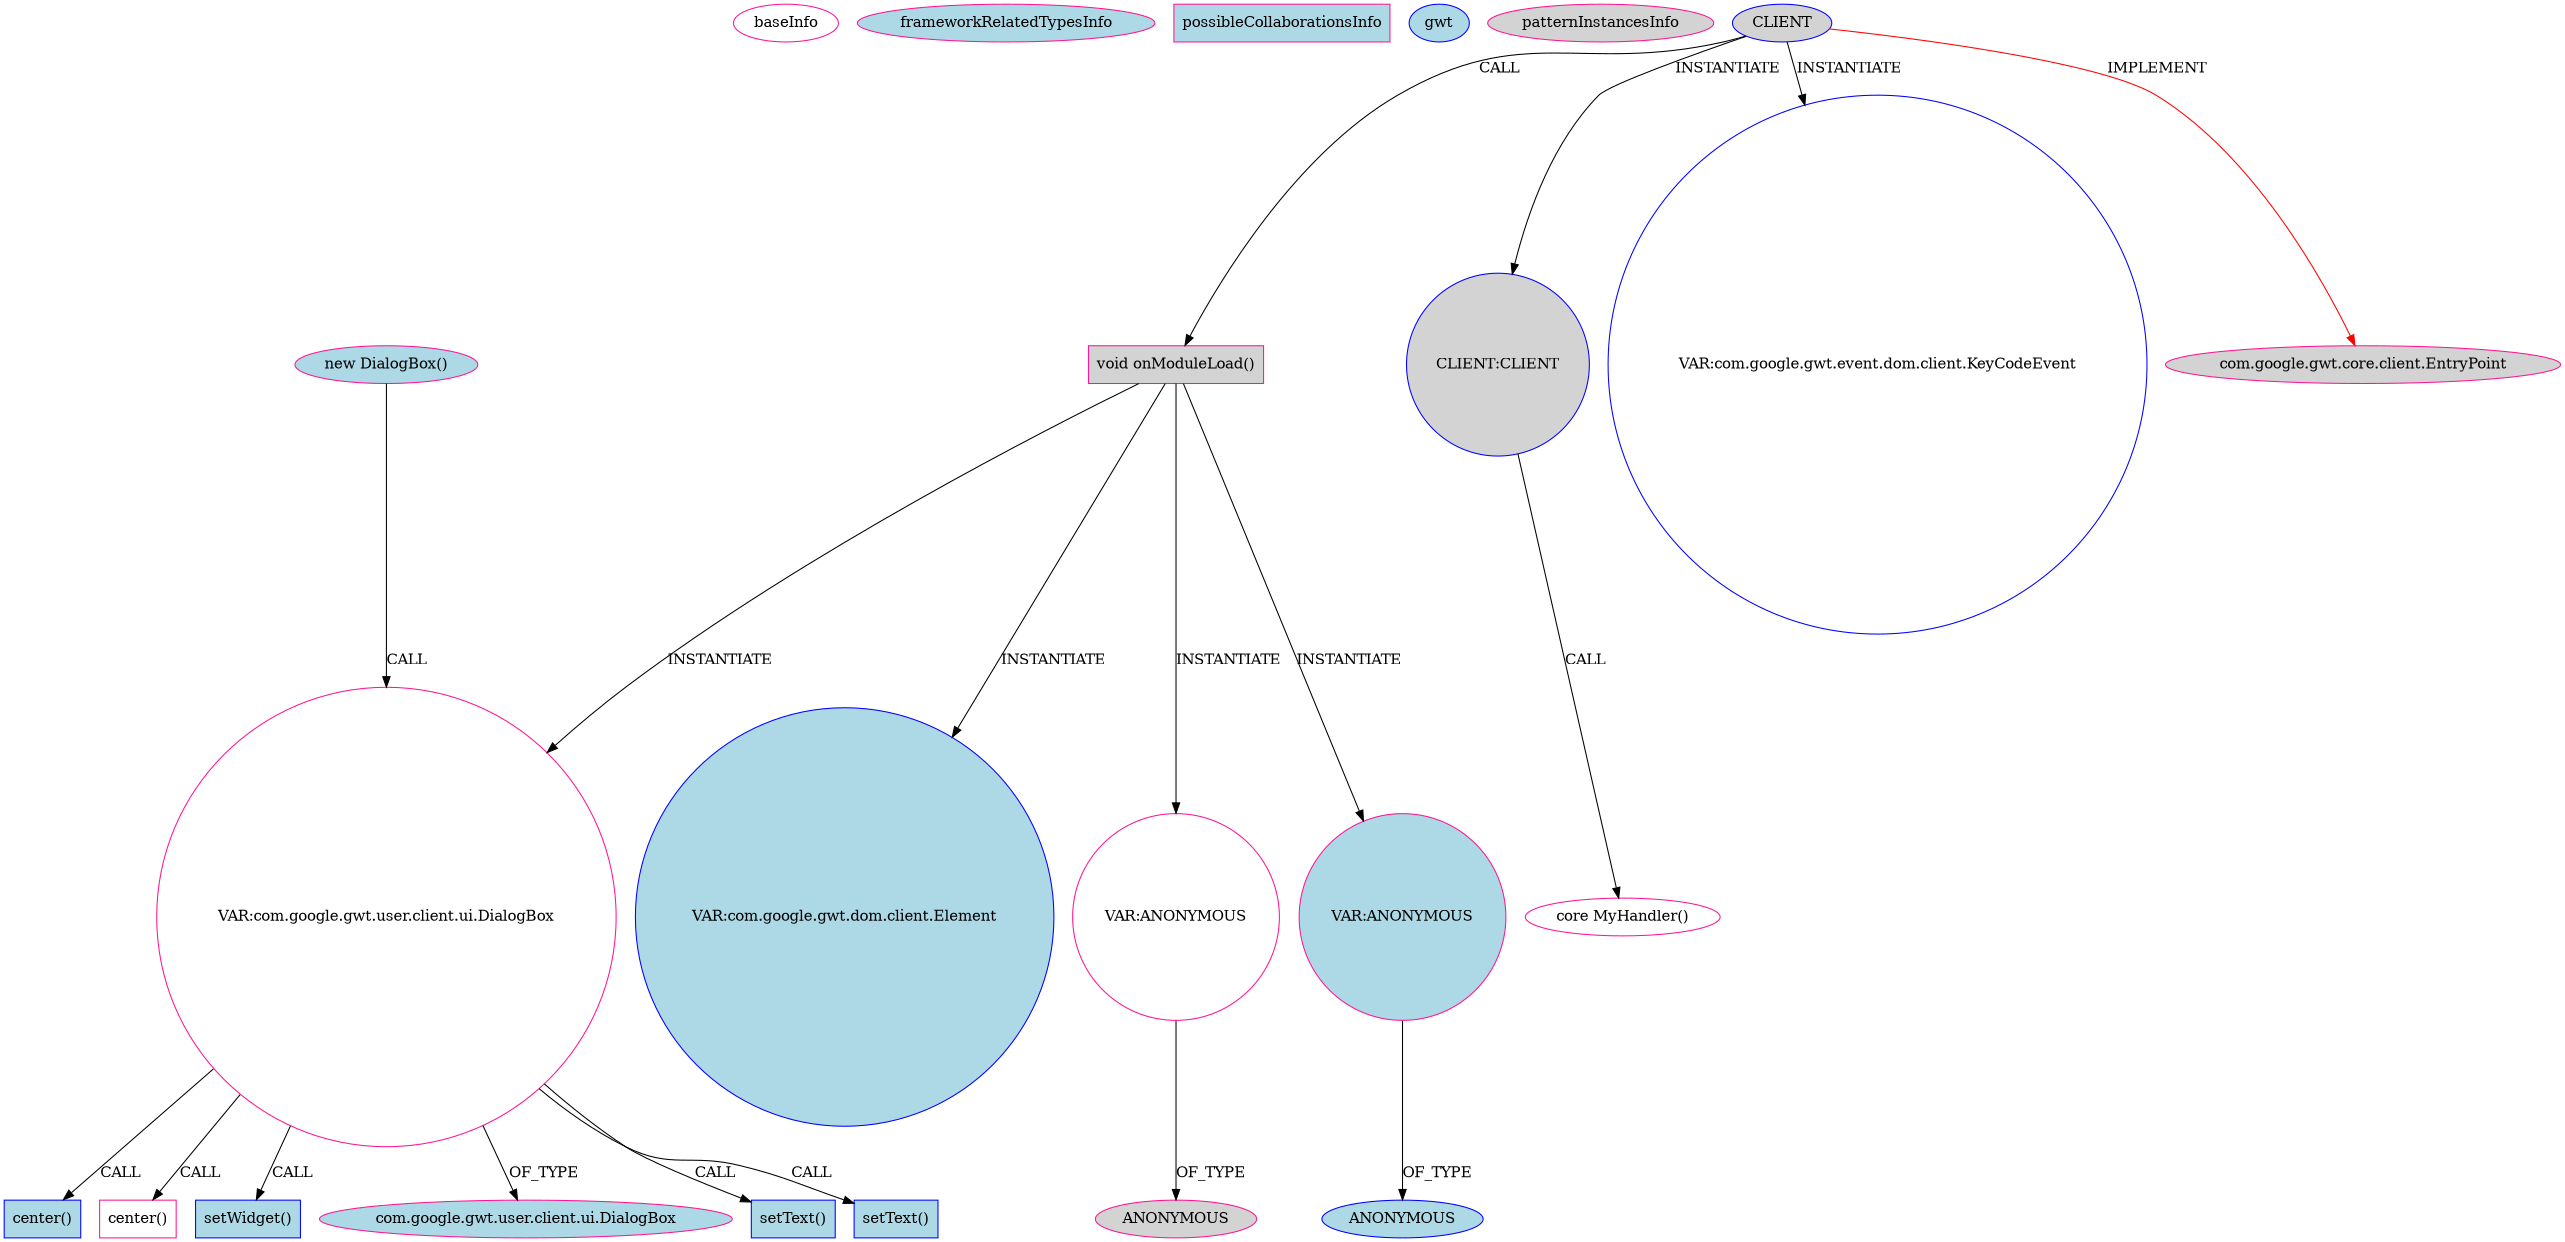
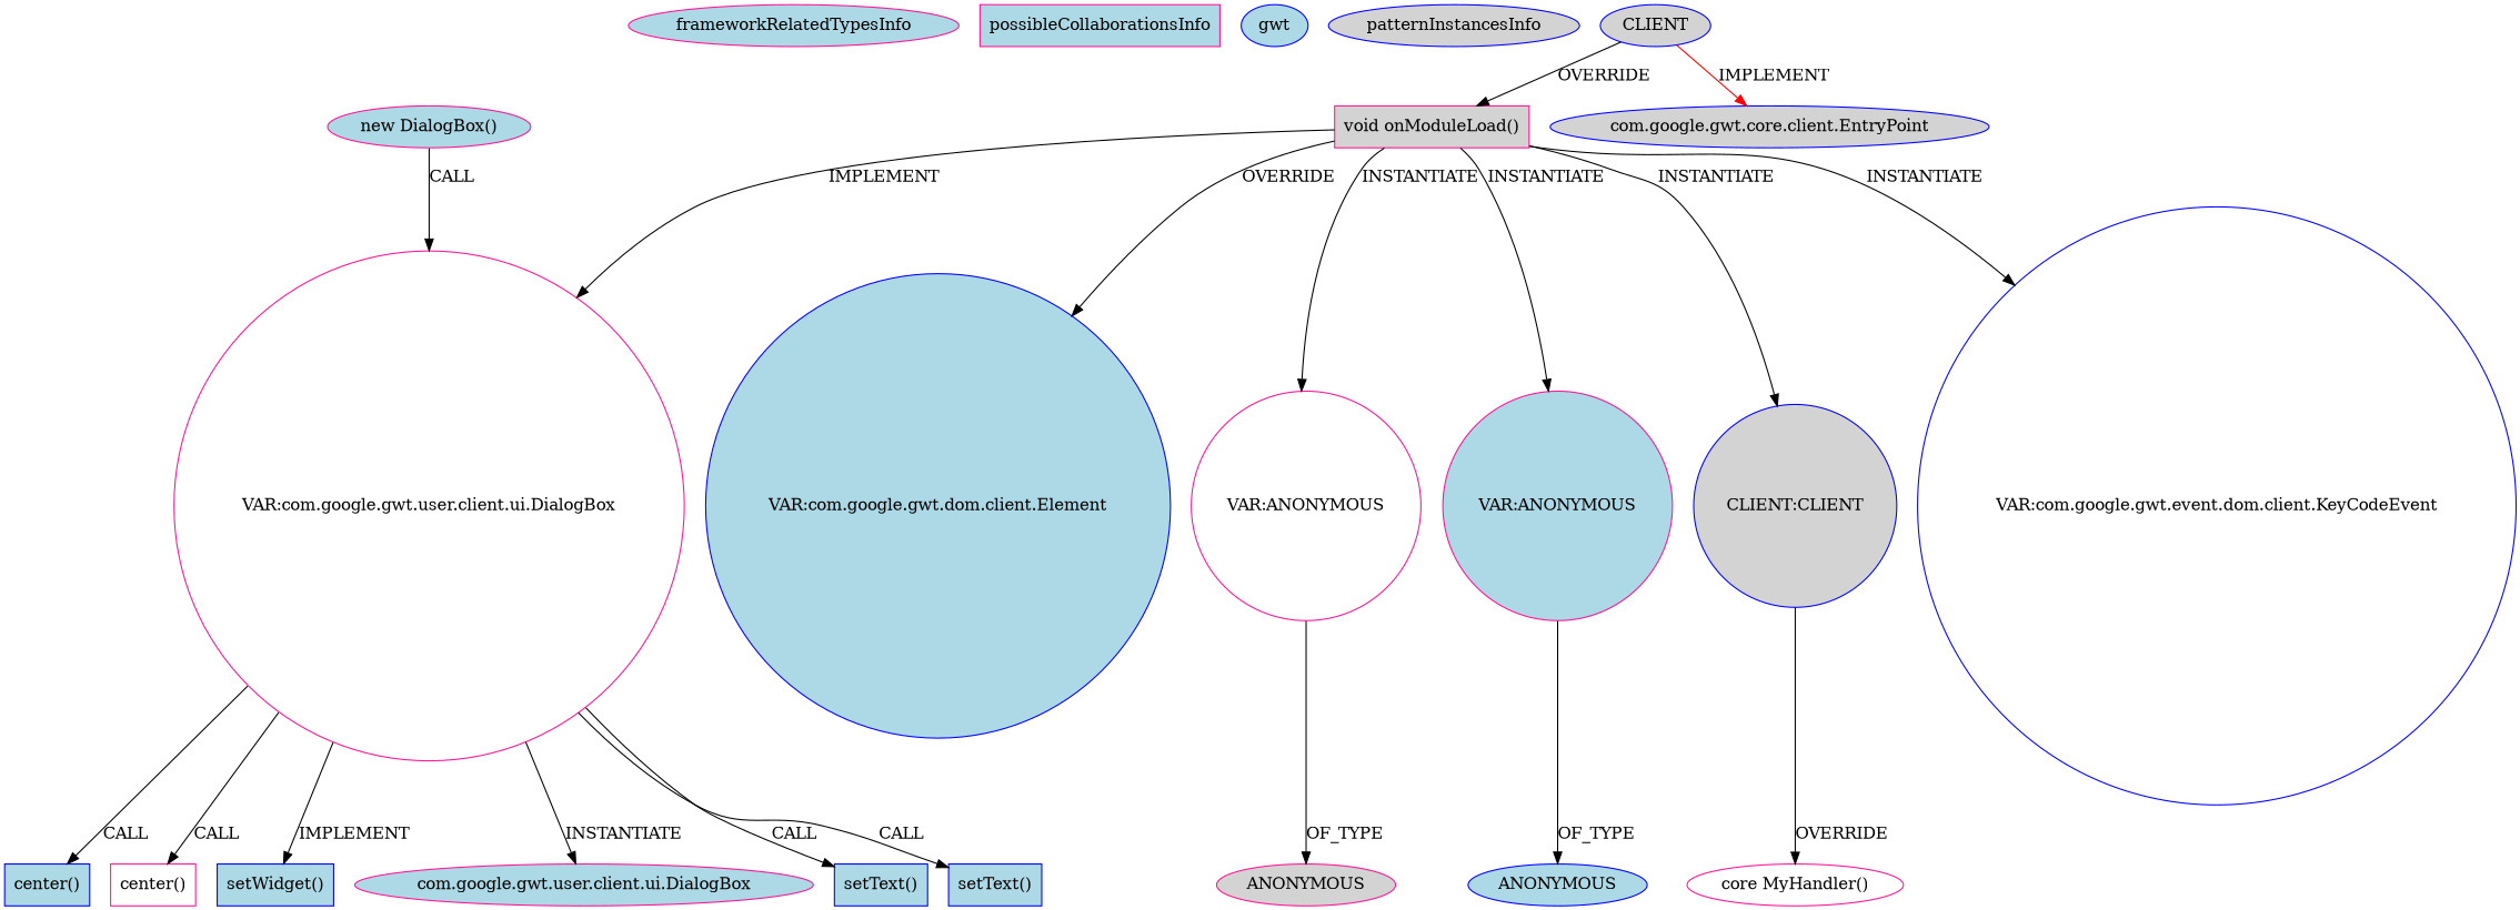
  digraph {
    node [color=deeppink fillcolor=lightblue style=filled isFrameworkType=false vertexType=VARIABLE_EXPRESION]
-   baseInfo [category=pattern fillcolor=white graphId=624 isAnonymous=false possibleRelation=false isFrameworkType="" vertexType=""]
    frameworkRelatedTypesInfo [0="com.google.gwt.core.client.EntryPoint" isFrameworkType="" vertexType=""]
    possibleCollaborationsInfo [shape=box isFrameworkType="" vertexType=""]
    n4 [color=blue frequency=12.0 label=gwt patternRootClient=0 isFrameworkType="" vertexType=""]
-   patternInstancesInfo [0="xinl-feedlosophor~/xinl-feedlosophor/feedlosophor-master/Feedlosophor/src/feedlosophor/client/Feedlosophor.java~Feedlosophor~4708" 1="lferna-Padel~/lferna-Padel/Padel-master/src/padel/client/Padel.java~Padel~3621" 10="ph73nt-fuzzy-archer~/ph73nt-fuzzy-archer/fuzzy-archer-master/src/couk/fishlegs/nucmedone/client/NucMedOne.java~NucMedOne~4289" 11="hershal-supertictactoe~/hershal-supertictactoe/supertictactoe-master/src/com/supertictactoe/supertictactoe/client/SuperTicTacToe.java~SuperTicTacToe~1407" 2="AquaWolf-frontier-manager~/AquaWolf-frontier-manager/frontier-manager-master/Frontier Manager Server/src/de/waldmeisterundfreunde/frontiermanger/client/Frontier_Manager.java~Frontier_Manager~20" 3="chap19150-SeptaSquared~/chap19150-SeptaSquared/SeptaSquared-master/SeptaSquare/src/com/chapslife/septasquare/client/SeptaSquare.java~SeptaSquare~1059" 4="BrianHenryIE-GwtDropwizard~/BrianHenryIE-GwtDropwizard/GwtDropwizard-master/src/main/java/ie/brianhenry/gwtdropwizard/client/GwtDropwizardClient.java~GwtDropwizardClient~44" 5="MainMain-ChatCafeine~/MainMain-ChatCafeine/ChatCafeine-master/ChatCafeine/src/sources/client/ChatCafeine.java~ChatCafeine~180" 6="ravitle-JBTest~/ravitle-JBTest/JBTest-master/JBTest/src/jbtestPro_v1/client/JbtestPro_v1.java~JbtestPro_v1~4329" 7="karuto-cloud-storage-gallery~/karuto-cloud-storage-gallery/cloud-storage-gallery-master/src/com/mycompany/cloudstoragegallery/client/CloudStorageGallery.java~CloudStorageGallery~3400" 8="marchold-BandRidesServer~/marchold-BandRidesServer/BandRidesServer-master/Band-Rides-Server/src/com/catglo/bandridesserver/client/Band_Rides_Server.java~Band_Rides_Server~3705" 9="robinkeunen-shiny-octo-ironman~/robinkeunen-shiny-octo-ironman/shiny-octo-ironman-master/Guestbook/src/guestbook/client/Guestbook.java~Guestbook~4419" fillcolor=lightgrey isFrameworkType="" vertexType=""]
+   patternInstancesInfo [0="xinl-feedlosophor~/xinl-feedlosophor/feedlosophor-master/Feedlosophor/src/feedlosophor/client/Feedlosophor.java~Feedlosophor~4708" 1="lferna-Padel~/lferna-Padel/Padel-master/src/padel/client/Padel.java~Padel~3621" 10="ph73nt-fuzzy-archer~/ph73nt-fuzzy-archer/fuzzy-archer-master/src/couk/fishlegs/nucmedone/client/NucMedOne.java~NucMedOne~4289" 11="hershal-supertictactoe~/hershal-supertictactoe/supertictactoe-master/src/com/supertictactoe/supertictactoe/client/SuperTicTacToe.java~SuperTicTacToe~1407" 2="AquaWolf-frontier-manager~/AquaWolf-frontier-manager/frontier-manager-master/Frontier Manager Server/src/de/waldmeisterundfreunde/frontiermanger/client/Frontier_Manager.java~Frontier_Manager~20" 3="chap19150-SeptaSquared~/chap19150-SeptaSquared/SeptaSquared-master/SeptaSquare/src/com/chapslife/septasquare/client/SeptaSquare.java~SeptaSquare~1059" 4="BrianHenryIE-GwtDropwizard~/BrianHenryIE-GwtDropwizard/GwtDropwizard-master/src/main/java/ie/brianhenry/gwtdropwizard/client/GwtDropwizardClient.java~GwtDropwizardClient~44" 5="MainMain-ChatCafeine~/MainMain-ChatCafeine/ChatCafeine-master/ChatCafeine/src/sources/client/ChatCafeine.java~ChatCafeine~180" 6="ravitle-JBTest~/ravitle-JBTest/JBTest-master/JBTest/src/jbtestPro_v1/client/JbtestPro_v1.java~JbtestPro_v1~4329" 7="karuto-cloud-storage-gallery~/karuto-cloud-storage-gallery/cloud-storage-gallery-master/src/com/mycompany/cloudstoragegallery/client/CloudStorageGallery.java~CloudStorageGallery~3400" 8="marchold-BandRidesServer~/marchold-BandRidesServer/BandRidesServer-master/Band-Rides-Server/src/com/catglo/bandridesserver/client/Band_Rides_Server.java~Band_Rides_Server~3705" 9="robinkeunen-shiny-octo-ironman~/robinkeunen-shiny-octo-ironman/shiny-octo-ironman-master/Guestbook/src/guestbook/client/Guestbook.java~Guestbook~4419" color=blue fillcolor=lightgrey isFrameworkType="" vertexType=""]
    n6 [label="new DialogBox()" vertexType=CONSTRUCTOR_CALL]
    n7 [fillcolor=white label="VAR:com.google.gwt.user.client.ui.DialogBox" shape=circle]
    n8 [color=blue label="center()" shape=box vertexType=INSIDE_CALL]
    n9 [fillcolor=white label="center()" shape=box vertexType=INSIDE_CALL]
    n10 [color=blue label="setWidget()" shape=box vertexType=INSIDE_CALL]
    n11 [label="com.google.gwt.user.client.ui.DialogBox" vertexType=FRAMEWORK_CLASS_TYPE]
    n12 [color=blue label="setText()" shape=box vertexType=INSIDE_CALL]
    n13 [color=blue label="setText()" shape=box vertexType=INSIDE_CALL]
    n14 [fillcolor=lightgrey label="void onModuleLoad()" shape=box vertexType=OVERRIDING_METHOD_DECLARATION]
    n15 [color=blue label="VAR:com.google.gwt.dom.client.Element" shape=circle]
    n16 [fillcolor=white label="VAR:ANONYMOUS" shape=circle]
    n17 [label="VAR:ANONYMOUS" shape=circle]
    n18 [color=blue fillcolor=lightgrey label="CLIENT:CLIENT" shape=circle]
    n19 [color=blue fillcolor=white label="VAR:com.google.gwt.event.dom.client.KeyCodeEvent" shape=circle]
    n20 [fillcolor=lightgrey label=ANONYMOUS vertexType=REFERENCE_ANONYMOUS_DECLARATION]
    n21 [color=blue label=ANONYMOUS vertexType=REFERENCE_ANONYMOUS_DECLARATION]
    n22 [fillcolor=white label="core MyHandler()" vertexType=CONSTRUCTOR_CALL]
    n23 [color=blue fillcolor=lightgrey label=CLIENT vertexType=ROOT_CLIENT_CLASS_DECLARATION]
-   n24 [fillcolor=lightgrey label="com.google.gwt.core.client.EntryPoint" vertexType=FRAMEWORK_INTERFACE_TYPE]
+   n24 [color=blue fillcolor=lightgrey label="com.google.gwt.core.client.EntryPoint" vertexType=FRAMEWORK_INTERFACE_TYPE]
    n6 -> n7 [label=CALL]
    n7 -> n8 [label=CALL]
    n7 -> n9 [label=CALL]
-   n7 -> n10 [label=CALL]
-   n7 -> n11 [label=OF_TYPE]
+   n7 -> n10 [label=IMPLEMENT]
+   n7 -> n11 [label=INSTANTIATE]
    n7 -> n12 [label=CALL]
    n7 -> n13 [label=CALL]
-   n14 -> n7 [label=INSTANTIATE]
-   n14 -> n15 [label=INSTANTIATE]
+   n14 -> n7 [label=IMPLEMENT]
+   n14 -> n15 [label=OVERRIDE]
    n14 -> n16 [label=INSTANTIATE]
    n14 -> n17 [label=INSTANTIATE]
-   n23 -> n18 [label=INSTANTIATE]
-   n23 -> n19 [label=INSTANTIATE]
+   n14 -> n18 [label=INSTANTIATE]
+   n14 -> n19 [label=INSTANTIATE]
    n16 -> n20 [label=OF_TYPE]
    n17 -> n21 [label=OF_TYPE]
-   n18 -> n22 [label=CALL]
-   n23 -> n14 [label=CALL]
+   n18 -> n22 [label=OVERRIDE]
+   n23 -> n14 [label=OVERRIDE]
    n23 -> n24 [color=red label=IMPLEMENT]
  }
